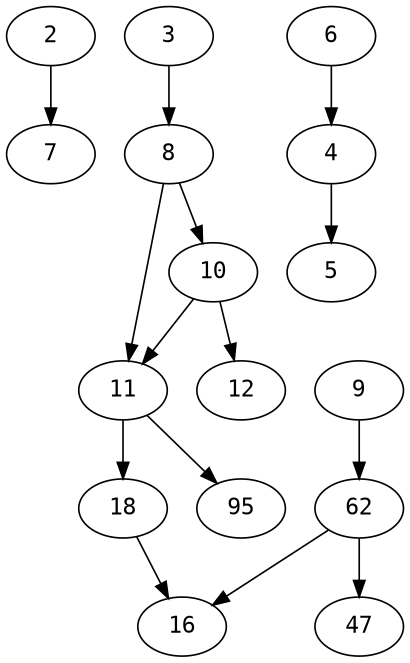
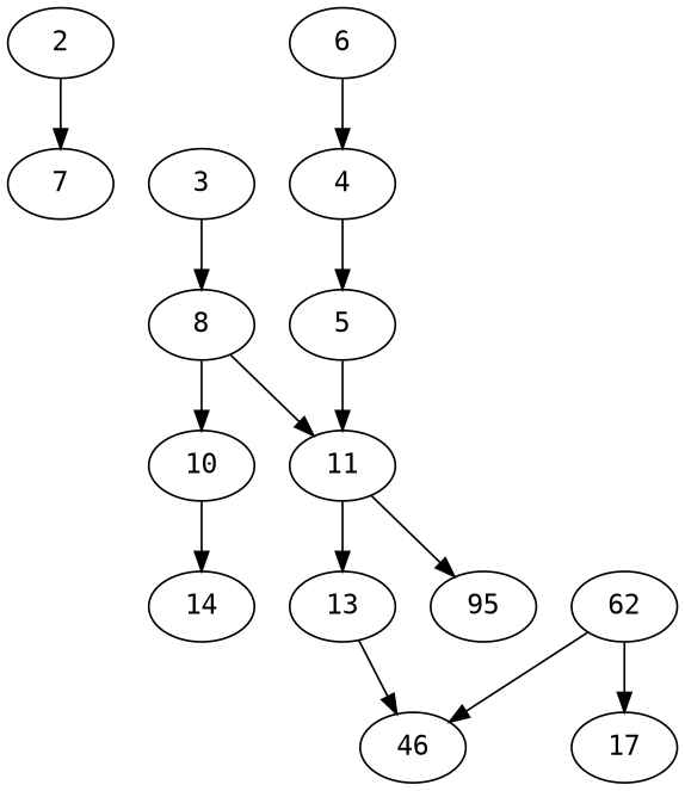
  digraph {
    fontname="DejaVu Sans Mono"
    node [alpha=0.19 fontname="DejaVu Sans Mono"]
    edge [fontname="DejaVu Sans Mono"]
    7 [expect_size=598401043457375]
    2 [alpha=0.08 expect_size=1663229748476258]
    3 [alpha=0.18 expect_size=22347432112904868]
    8 [alpha=0.03 expect_size=51490221584505800]
    11 [alpha=0.08 expect_size=354751348922505]
    10 [alpha=0.16 expect_size=856913121744495]
-   13 [alpha=0.09 expect_size=15270593748035430 label=18]
+   13 [alpha=0.09 expect_size=15270593748035430]
    n8 [alpha=0.07 expect_size=5873930417995776000 label=95]
-   9 [expect_size=7207557363243540]
    n10 [alpha=0.01 expect_size=201892649486814019584 label=62]
-   14 [alpha=0.06 expect_size=281318475794676187136 label=12]
+   14 [alpha=0.06 expect_size=281318475794676187136]
    4 [alpha=0.02 expect_size=12519892370604425216]
    5 [alpha=0.18 expect_size=5562107202371584000]
    6 [alpha=0.10 expect_size=76721624614254576]
-   16 [alpha=0.10 expect_size=157954032507197325312]
-   17 [alpha=0.17 expect_size=70130151228931744 label=47]
+   16 [alpha=0.10 expect_size=157954032507197325312 label=46]
+   17 [alpha=0.17 expect_size=70130151228931744]
    2 -> 7
    3 -> 8
    8 -> 11
    8 -> 10
    11 -> 13
    11 -> n8
    10 -> 14
    13 -> 16
-   9 -> n10
    n10 -> 16
    n10 -> 17
    4 -> 5
-   10 -> 11
+   5 -> 11
    6 -> 4
  }
